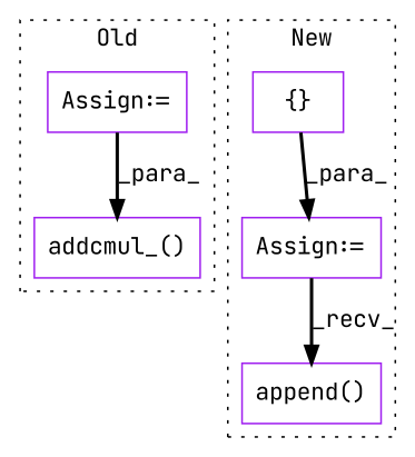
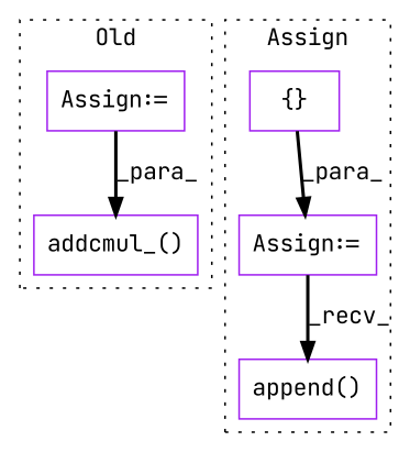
  digraph {
    fontname="JetBrains Mono"
    node [a=75 l=3 shape=box color=purple fontname="JetBrains Mono"]
    edge [style=bold fontname="JetBrains Mono"]
    n1 [l="29,16" label="addcmul_()" s="2995,3036"]
    n2 [a=68 label="Assign:=" s=2826]
    n3 [a=59 l="2,1" label="{}" s="1958,1958"]
    n4 [l="19,1" label="append()" s="2666,2704"]
    n5 [a=68 label="Assign:=" s=1955]
    subgraph cluster_1 {
      label=Old
      style=dotted
      n1
      n2
    }
    subgraph cluster_2 {
-     label=New
+     label=Assign
      style=dotted
      n3
      n4
      n5
    }
    n2 -> n1 [label=_para_]
    n3 -> n5 [label=_para_]
    n5 -> n4 [label=_recv_]
  }
